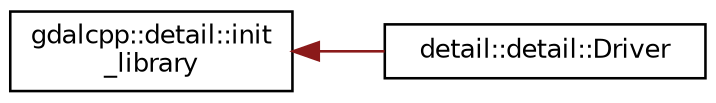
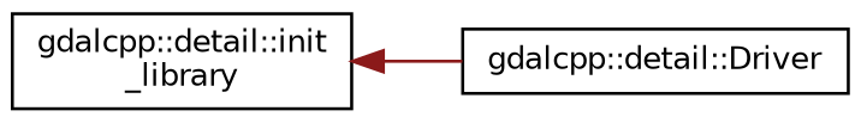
  digraph {
    rankdir=LR
    node [color=black fillcolor=white fontname=Helvetica fontsize=10 shape=record style=filled]
    n1 [height=0.2 label="gdalcpp::detail::init\l_library" width=0.4]
-   n2 [height=0.2 label="detail::detail::Driver" width=0.4]
+   n2 [height=0.2 label="gdalcpp::detail::Driver" width=0.4]
    n1 -> n2 [color=firebrick4 dir=back fontname=Helvetica fontsize=10 labelfontname=Helvetica labelfontsize=10 style=solid]
  }
